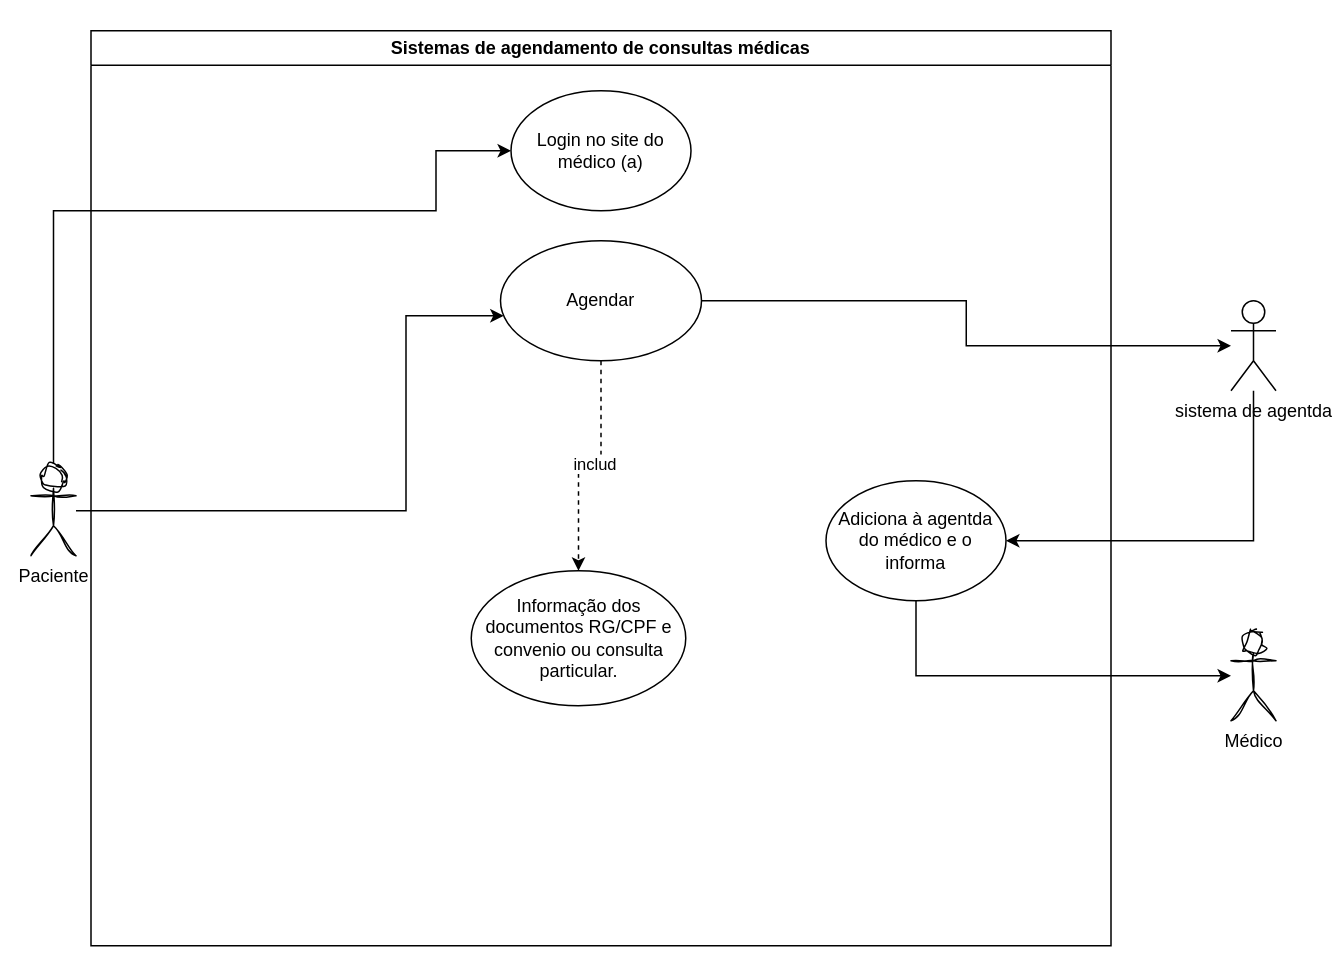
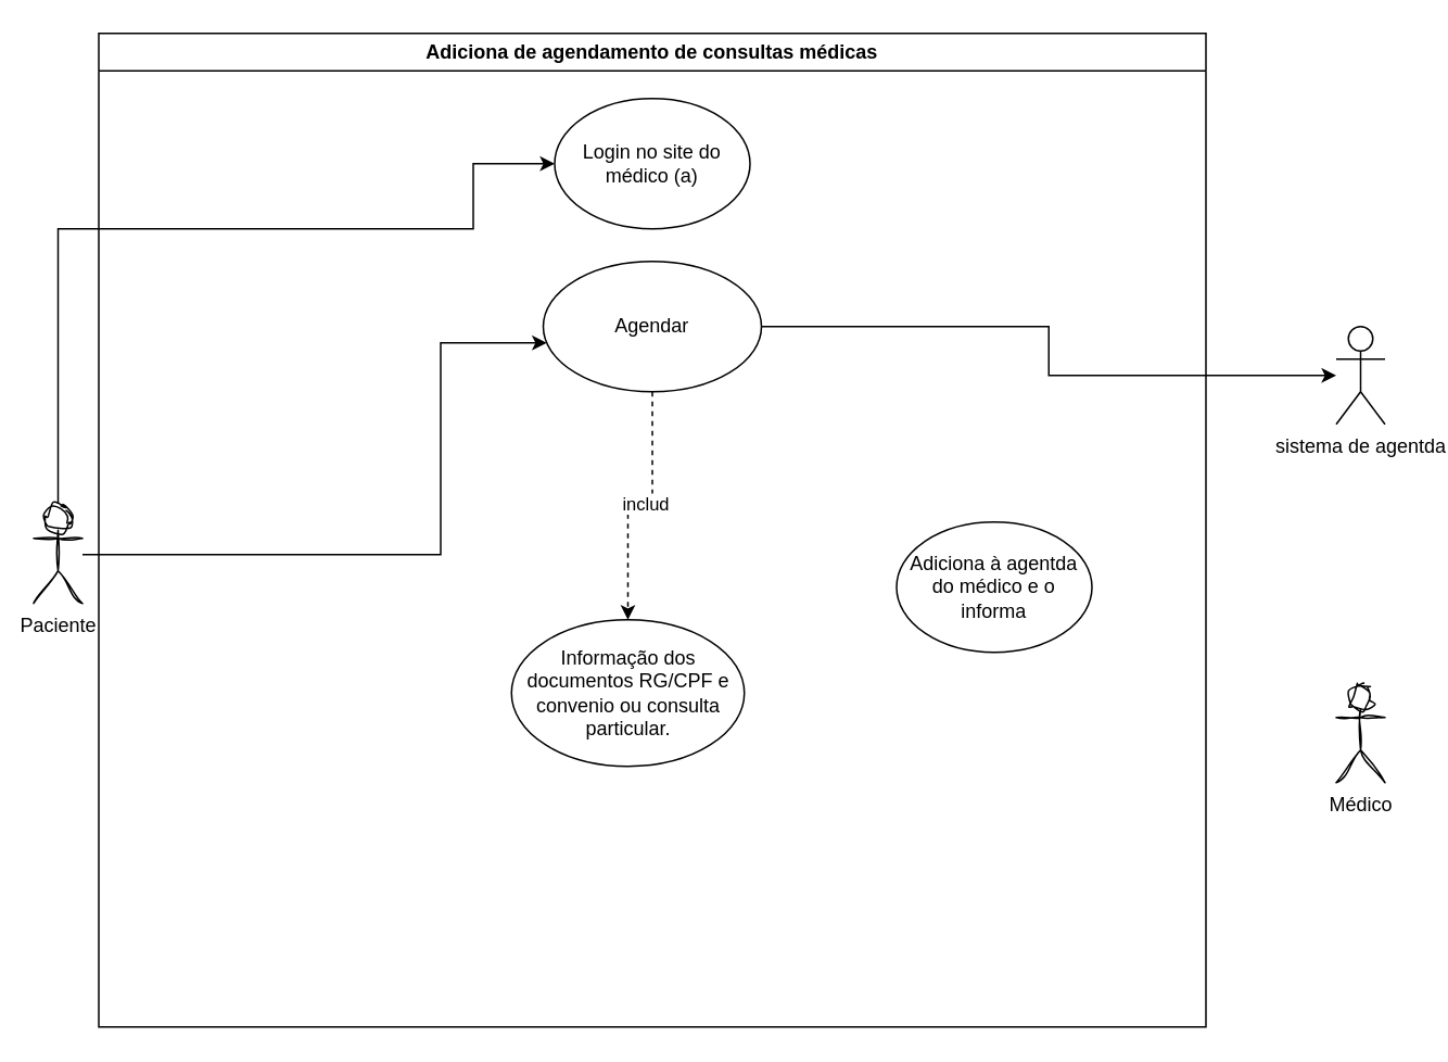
  <mxCell id="0" />
  <mxCell id="1" parent="0" />
- <mxCell id="2" value="Sistemas de agendamento de consultas médicas" style="swimlane;whiteSpace=wrap;html=1;movable=1;resizable=1;rotatable=1;deletable=1;editable=1;locked=0;connectable=1;gradientColor=none;fillColor=default;swimlaneFillColor=default;" vertex="1" parent="1"><mxGeometry x="60" y="20" width="680" height="610" as="geometry" /></mxCell>
+ <mxCell id="2" value="Adiciona de agendamento de consultas médicas" style="swimlane;whiteSpace=wrap;html=1;movable=1;resizable=1;rotatable=1;deletable=1;editable=1;locked=0;connectable=1;gradientColor=none;fillColor=default;swimlaneFillColor=default;" vertex="1" parent="1"><mxGeometry x="60" y="20" width="680" height="610" as="geometry" /></mxCell>
  <mxCell id="3" value="Login no site do médico (a)" style="ellipse;whiteSpace=wrap;html=1;movable=1;resizable=1;rotatable=1;deletable=1;editable=1;locked=0;connectable=1;" vertex="1" parent="2"><mxGeometry x="280" y="40" width="120" height="80" as="geometry" /></mxCell>
  <mxCell id="4" style="edgeStyle=orthogonalEdgeStyle;rounded=0;orthogonalLoop=1;jettySize=auto;html=1;dashed=1;" edge="1" parent="2" source="6" target="7"><mxGeometry relative="1" as="geometry" /></mxCell>
  <mxCell id="5" value="includ" style="edgeLabel;html=1;align=center;verticalAlign=middle;resizable=0;points=[];" vertex="1" connectable="0" parent="4"><mxGeometry x="-0.029" y="-2" relative="1" as="geometry"><mxPoint as="offset" /></mxGeometry></mxCell>
  <mxCell id="6" value="Agendar" style="ellipse;whiteSpace=wrap;html=1;" vertex="1" parent="2"><mxGeometry x="273" y="140" width="134" height="80" as="geometry" /></mxCell>
  <mxCell id="7" value="Informação dos documentos RG/CPF e convenio ou consulta particular." style="ellipse;whiteSpace=wrap;html=1;" vertex="1" parent="2"><mxGeometry x="253.5" y="360" width="143" height="90" as="geometry" /></mxCell>
  <mxCell id="8" value="Adiciona à agentda do médico e o informa" style="ellipse;whiteSpace=wrap;html=1;" vertex="1" parent="2"><mxGeometry x="490" y="300" width="120" height="80" as="geometry" /></mxCell>
  <mxCell id="9" style="edgeStyle=orthogonalEdgeStyle;rounded=0;orthogonalLoop=1;jettySize=auto;html=1;entryX=0;entryY=0.5;entryDx=0;entryDy=0;" edge="1" parent="1" source="11" target="3"><mxGeometry relative="1" as="geometry"><Array as="points"><mxPoint x="35" y="140" /><mxPoint x="290" y="140" /><mxPoint x="290" y="100" /></Array></mxGeometry></mxCell>
  <mxCell id="10" style="edgeStyle=orthogonalEdgeStyle;rounded=0;orthogonalLoop=1;jettySize=auto;html=1;" edge="1" parent="1" source="11" target="6"><mxGeometry relative="1" as="geometry"><Array as="points"><mxPoint x="270" y="340" /><mxPoint x="270" y="210" /></Array></mxGeometry></mxCell>
  <mxCell id="11" value="Paciente" style="shape=umlActor;verticalLabelPosition=bottom;verticalAlign=top;html=1;outlineConnect=0;sketch=1;curveFitting=1;jiggle=2;" vertex="1" parent="1"><mxGeometry x="20" y="310" width="30" height="60" as="geometry" /></mxCell>
  <mxCell id="12" value="Médico" style="shape=umlActor;verticalLabelPosition=bottom;verticalAlign=top;html=1;outlineConnect=0;shadow=0;sketch=1;curveFitting=1;jiggle=2;" vertex="1" parent="1"><mxGeometry x="820" y="420" width="30" height="60" as="geometry" /></mxCell>
- <mxCell id="13" style="edgeStyle=orthogonalEdgeStyle;rounded=0;orthogonalLoop=1;jettySize=auto;html=1;" edge="1" parent="1" source="14" target="8"><mxGeometry relative="1" as="geometry"><Array as="points"><mxPoint x="835" y="360" /></Array></mxGeometry></mxCell>
  <mxCell id="14" value="sistema de agentda" style="shape=umlActor;verticalLabelPosition=bottom;verticalAlign=top;html=1;outlineConnect=0;" vertex="1" parent="1"><mxGeometry x="820" y="200" width="30" height="60" as="geometry" /></mxCell>
  <mxCell id="15" style="edgeStyle=orthogonalEdgeStyle;rounded=0;orthogonalLoop=1;jettySize=auto;html=1;" edge="1" parent="1" source="6" target="14"><mxGeometry relative="1" as="geometry" /></mxCell>
- <mxCell id="16" style="edgeStyle=orthogonalEdgeStyle;rounded=0;orthogonalLoop=1;jettySize=auto;html=1;" edge="1" parent="1" source="8" target="12"><mxGeometry relative="1" as="geometry"><Array as="points"><mxPoint x="610" y="450" /></Array></mxGeometry></mxCell>
